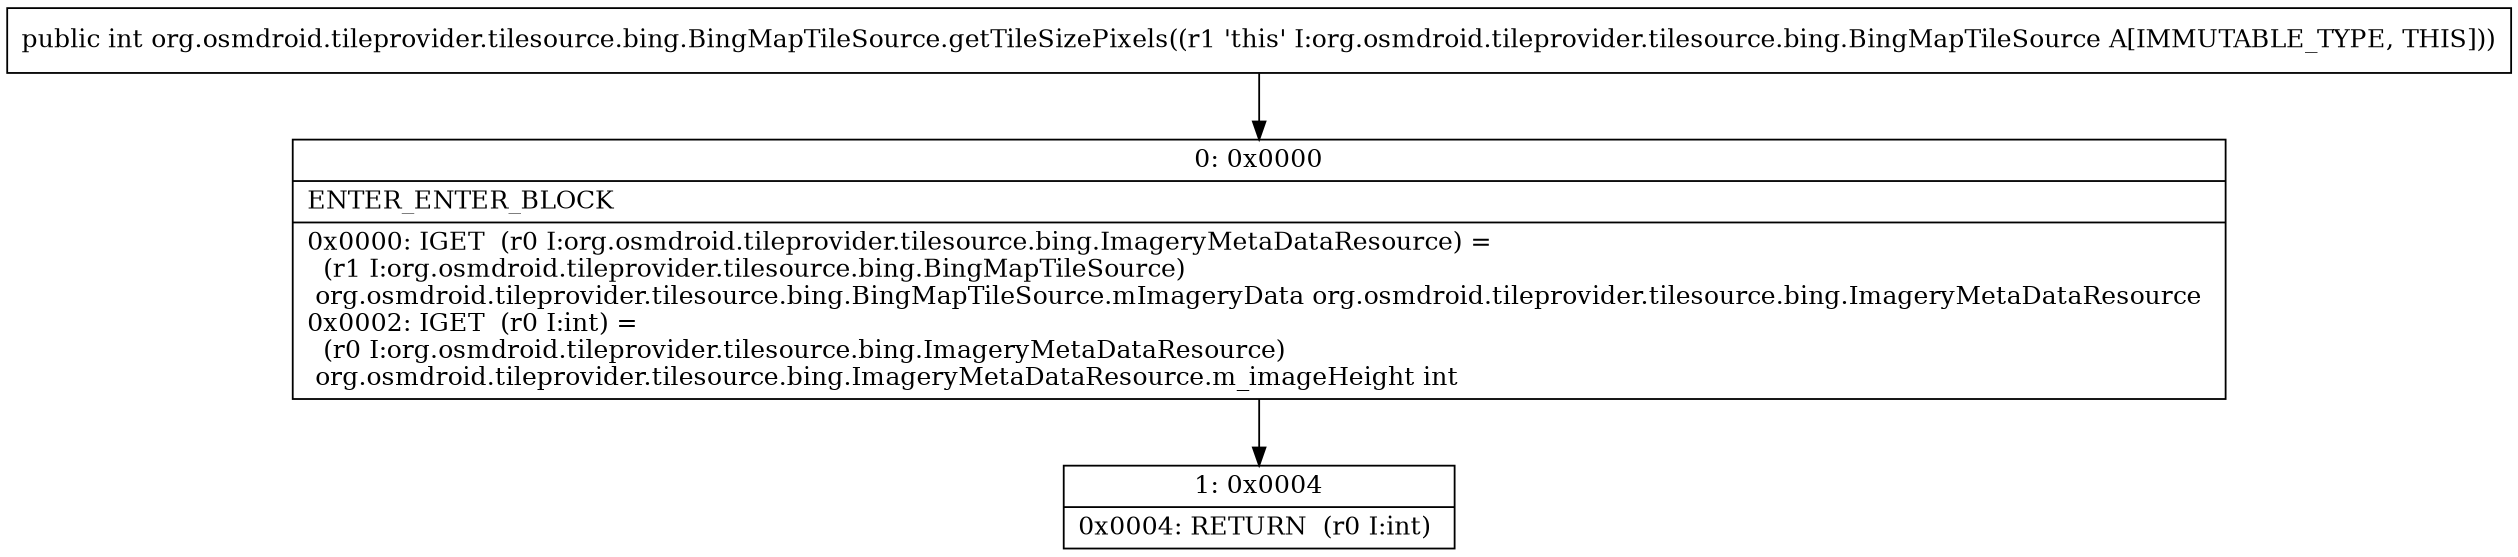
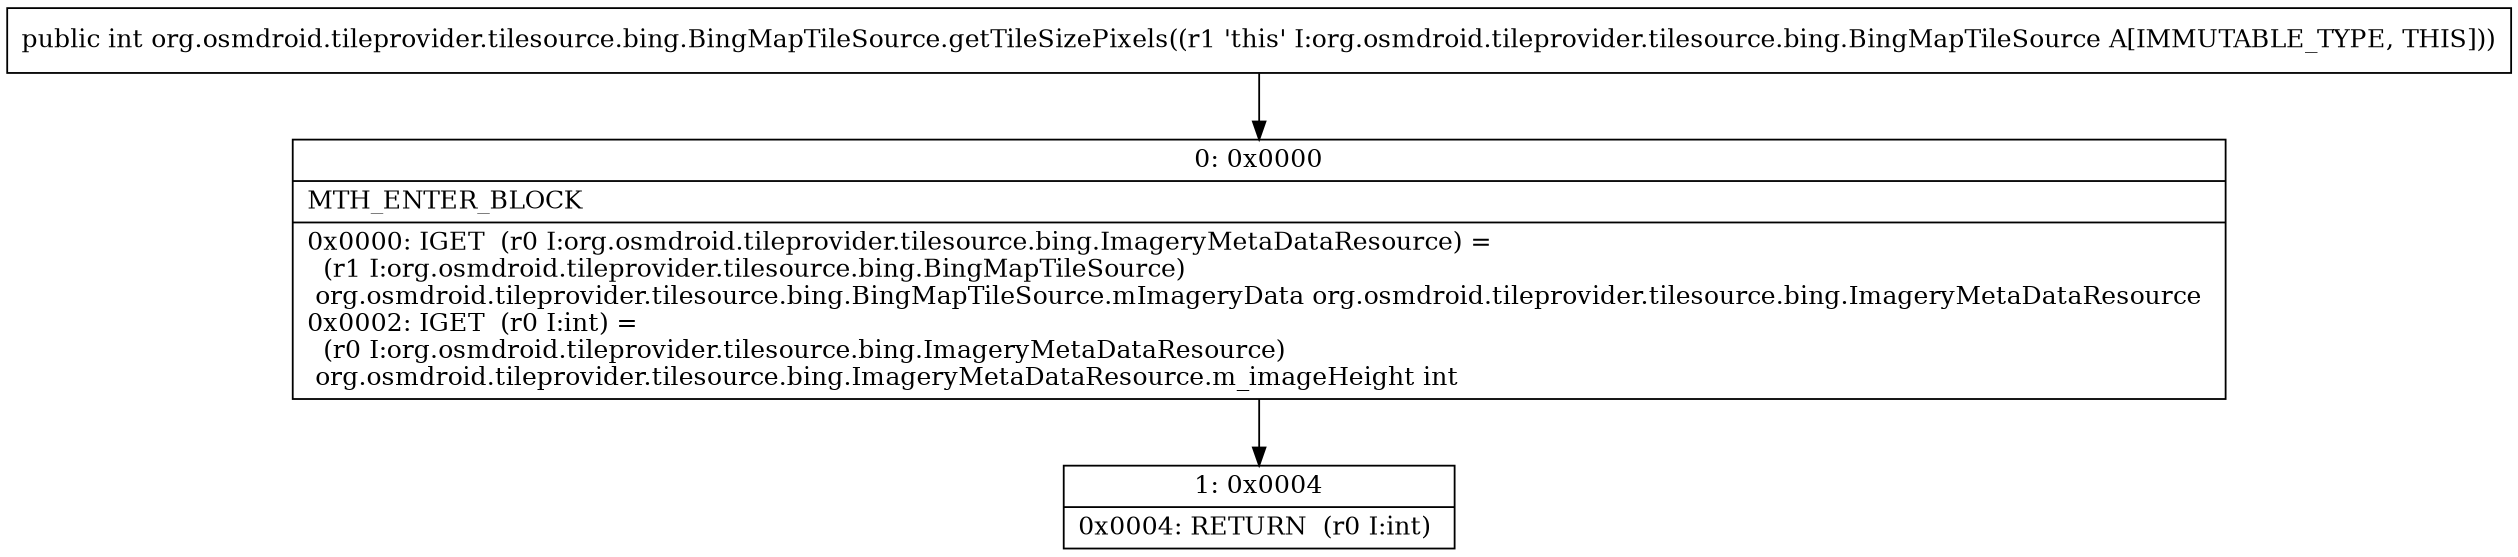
  digraph {
    node [shape=record]
-   n1 [label="{0\:\ 0x0000|ENTER_ENTER_BLOCK\l|0x0000: IGET  (r0 I:org.osmdroid.tileprovider.tilesource.bing.ImageryMetaDataResource) = \l  (r1 I:org.osmdroid.tileprovider.tilesource.bing.BingMapTileSource)\l org.osmdroid.tileprovider.tilesource.bing.BingMapTileSource.mImageryData org.osmdroid.tileprovider.tilesource.bing.ImageryMetaDataResource \l0x0002: IGET  (r0 I:int) = \l  (r0 I:org.osmdroid.tileprovider.tilesource.bing.ImageryMetaDataResource)\l org.osmdroid.tileprovider.tilesource.bing.ImageryMetaDataResource.m_imageHeight int \l}"]
+   n1 [label="{0\:\ 0x0000|MTH_ENTER_BLOCK\l|0x0000: IGET  (r0 I:org.osmdroid.tileprovider.tilesource.bing.ImageryMetaDataResource) = \l  (r1 I:org.osmdroid.tileprovider.tilesource.bing.BingMapTileSource)\l org.osmdroid.tileprovider.tilesource.bing.BingMapTileSource.mImageryData org.osmdroid.tileprovider.tilesource.bing.ImageryMetaDataResource \l0x0002: IGET  (r0 I:int) = \l  (r0 I:org.osmdroid.tileprovider.tilesource.bing.ImageryMetaDataResource)\l org.osmdroid.tileprovider.tilesource.bing.ImageryMetaDataResource.m_imageHeight int \l}"]
    n2 [label="{1\:\ 0x0004|0x0004: RETURN  (r0 I:int) \l}"]
    n3 [label="{public int org.osmdroid.tileprovider.tilesource.bing.BingMapTileSource.getTileSizePixels((r1 'this' I:org.osmdroid.tileprovider.tilesource.bing.BingMapTileSource A[IMMUTABLE_TYPE, THIS])) }"]
    n1 -> n2
    n3 -> n1
  }
